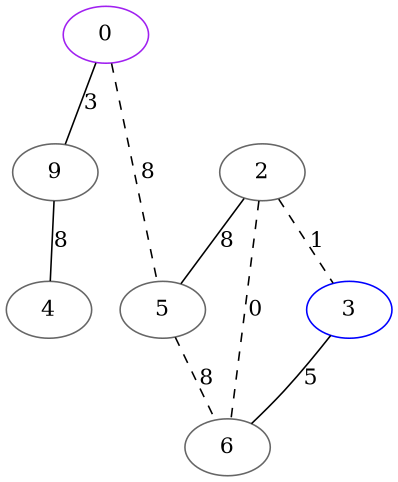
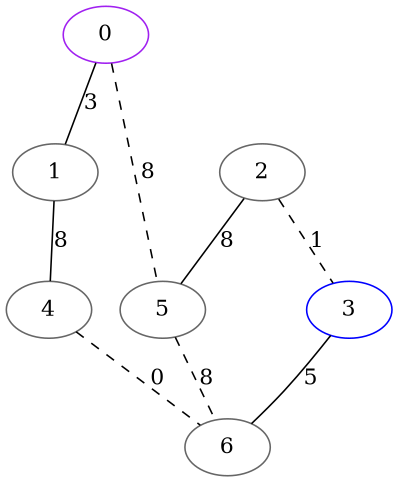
  graph {
    node [color=gray40 weight=1]
    edge [style=solid]
    0 [color=purple]
-   1 [label=9]
+   1
    5 [weight=3]
    4 [weight=4]
    6 [weight=3]
    2
    3 [color=blue]
    0 -- 1 [label=3]
    0 -- 5 [label=8 style=dashed]
    1 -- 4 [label=8]
    5 -- 6 [label=8 style=dashed]
-   2 -- 6 [label=0 style=dashed]
+   4 -- 6 [label=0 style=dashed]
    2 -- 5 [label=8]
    2 -- 3 [label=1 style=dashed]
    3 -- 6 [label=5]
  }
